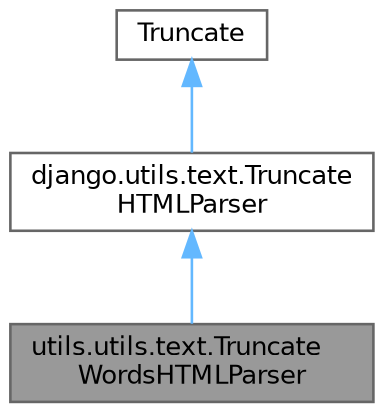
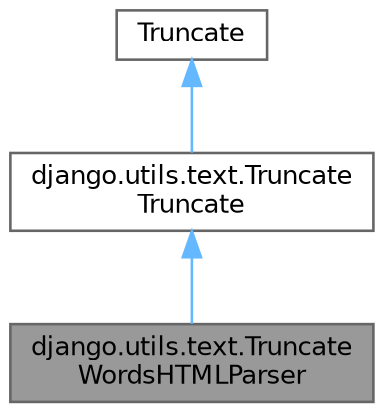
  digraph {
    node [color=gray40 fillcolor=white fontname=Helvetica fontsize=10 shape=box style=filled]
    edge [color=steelblue1 dir=back fontname=Helvetica fontsize=10 labelfontname=Helvetica labelfontsize=10 style=solid]
-   n1 [fillcolor=grey60 fontcolor=black height=0.2 label="utils.utils.text.Truncate\lWordsHTMLParser" width=0.4]
-   n2 [height=0.2 label="django.utils.text.Truncate\lHTMLParser" width=0.4]
+   n1 [fillcolor=grey60 fontcolor=black height=0.2 label="django.utils.text.Truncate\lWordsHTMLParser" width=0.4]
+   n2 [height=0.2 label="django.utils.text.Truncate\lTruncate" width=0.4]
    n3 [height=0.2 label=Truncate width=0.4]
    n2 -> n1
    n3 -> n2
  }
